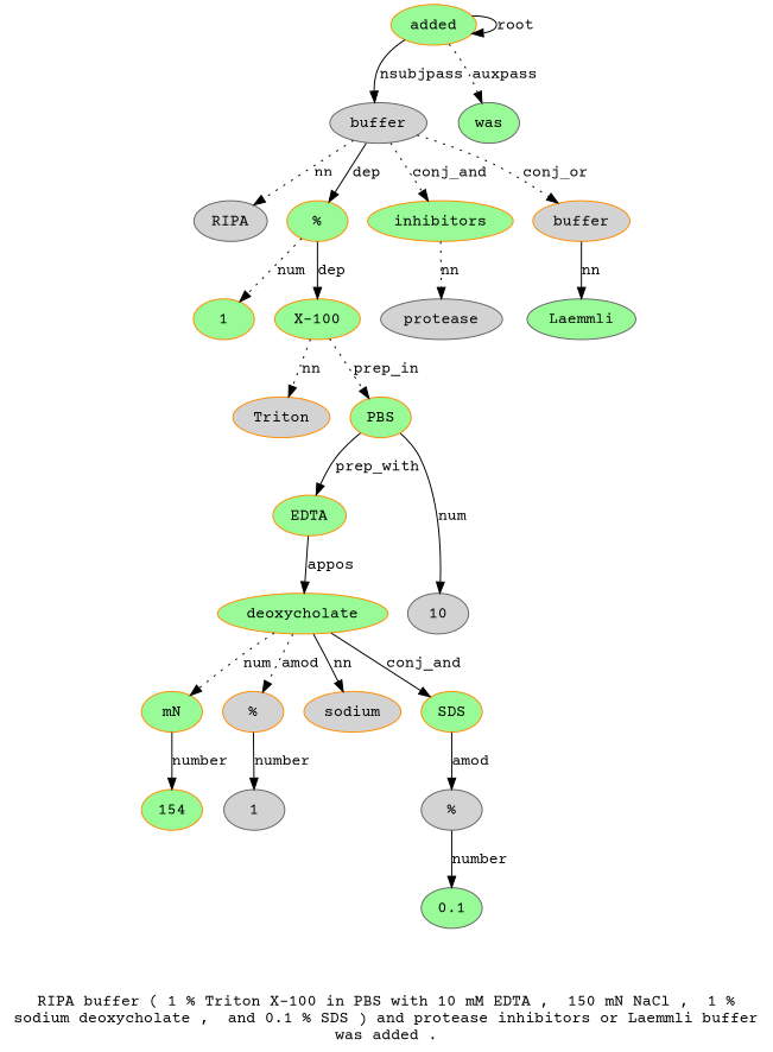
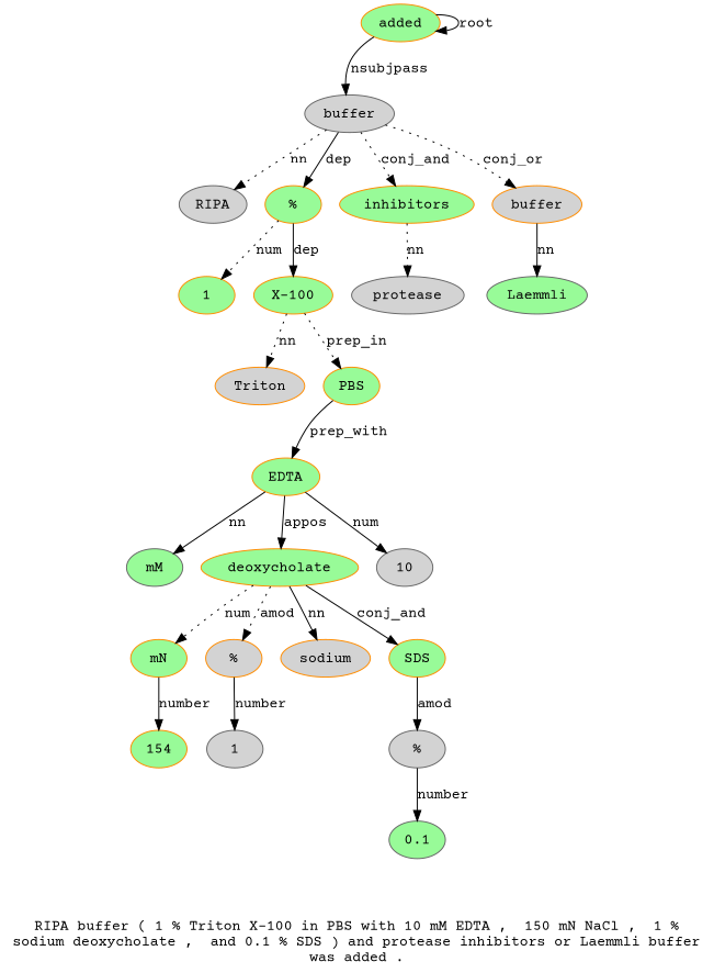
  digraph {
    fontname="Courier Prime"
    label="RIPA buffer ( 1 % Triton X-100 in PBS with 10 mM EDTA ,  150 mN NaCl ,  1 %\nsodium deoxycholate ,  and 0.1 % SDS ) and protease inhibitors or Laemmli buffer\nwas added ."
    node [color=darkorange fillcolor=palegreen fontname="Courier Prime" style=filled]
    edge [fontname="Courier Prime" style=solid]
    n1 [color=gray40 fillcolor=lightgrey label=buffer]
    n2 [color=gray40 fillcolor=lightgrey label=RIPA]
    n3 [label="%"]
    n4 [label=inhibitors]
    n5 [fillcolor=lightgrey label=buffer]
    n6 [label=1]
    n7 [label="X-100"]
    n8 [color=gray40 fillcolor=lightgrey label=protease]
    n9 [color=gray40 label=Laemmli]
    n10 [label=added]
-   n11 [color=gray40 label=was]
    n12 [fillcolor=lightgrey label=Triton]
    n13 [label=PBS]
    n14 [label=EDTA]
    n15 [color=gray40 fillcolor=lightgrey label=10]
+   n16 [color=gray40 label=mM]
    n17 [label=deoxycholate]
    n18 [label=mN]
    n19 [fillcolor=lightgrey label="%"]
    n20 [fillcolor=lightgrey label=sodium]
    n21 [label=SDS]
    n22 [label=154]
    n23 [color=gray40 fillcolor=lightgrey label=1]
    n24 [color=gray40 fillcolor=lightgrey label="%"]
    n25 [color=gray40 label=0.1]
    n1 -> n2 [label=nn style=dotted]
    n1 -> n3 [label=dep]
    n1 -> n4 [label=conj_and style=dotted]
    n1 -> n5 [label=conj_or style=dotted]
    n3 -> n6 [label=num style=dotted]
    n3 -> n7 [label=dep]
    n4 -> n8 [label=nn style=dotted]
    n5 -> n9 [label=nn]
    n7 -> n12 [label=nn style=dotted]
    n7 -> n13 [label=prep_in style=dotted]
    n10 -> n1 [label=nsubjpass]
    n10 -> n10 [label=root]
-   n10 -> n11 [label=auxpass style=dotted]
    n13 -> n14 [label=prep_with]
-   n13 -> n15 [label=num]
+   n14 -> n15 [label=num]
+   n14 -> n16 [label=nn]
    n14 -> n17 [label=appos]
    n17 -> n18 [label=num style=dotted]
    n17 -> n19 [label=amod style=dotted]
    n17 -> n20 [label=nn]
    n17 -> n21 [label=conj_and]
    n18 -> n22 [label=number]
    n19 -> n23 [label=number]
    n21 -> n24 [label=amod]
    n24 -> n25 [label=number]
  }
